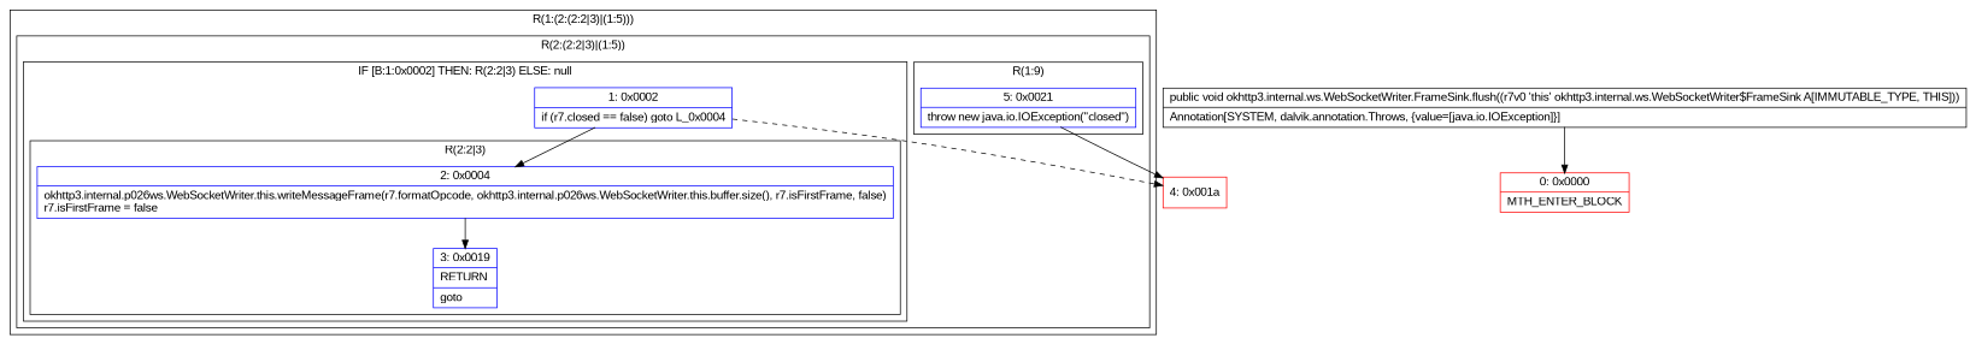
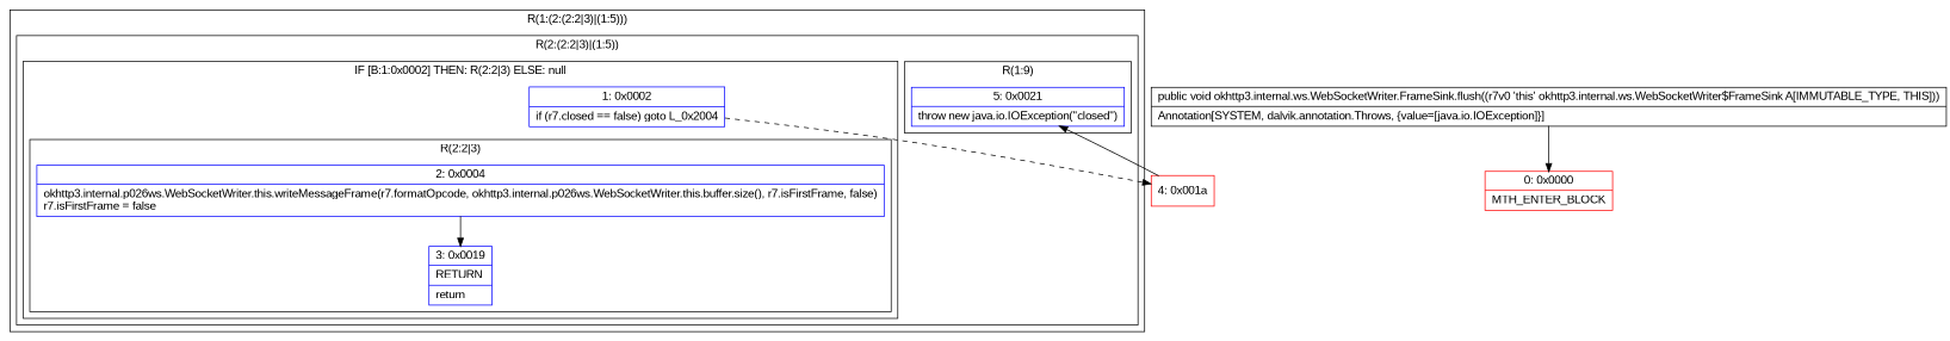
  digraph {
    fontname="Liberation Sans"
    node [color=blue fontname="Liberation Sans" shape=record]
    edge [fontname="Liberation Sans"]
    n1 [label="{2\:\ 0x0004|okhttp3.internal.p026ws.WebSocketWriter.this.writeMessageFrame(r7.formatOpcode, okhttp3.internal.p026ws.WebSocketWriter.this.buffer.size(), r7.isFirstFrame, false)\lr7.isFirstFrame = false\l}"]
-   n2 [label="{3\:\ 0x0019|RETURN\l|goto\l}"]
-   n3 [label="{1\:\ 0x0002|if (r7.closed == false) goto L_0x0004\l}"]
+   n2 [label="{3\:\ 0x0019|RETURN\l|return\l}"]
+   n3 [label="{1\:\ 0x0002|if (r7.closed == false) goto L_0x2004\l}"]
    n4 [label="{5\:\ 0x0021|throw new java.io.IOException(\"closed\")\l}"]
    n5 [color=red label="{4\:\ 0x001a}"]
    n6 [color=red label="{0\:\ 0x0000|MTH_ENTER_BLOCK\l}"]
    n7 [label="{public void okhttp3.internal.ws.WebSocketWriter.FrameSink.flush((r7v0 'this' okhttp3.internal.ws.WebSocketWriter$FrameSink A[IMMUTABLE_TYPE, THIS]))  | Annotation[SYSTEM, dalvik.annotation.Throws, \{value=[java.io.IOException]\}]\l}" color=""]
    subgraph cluster_1 {
      label="R(1:(2:(2:2|3)|(1:5)))"
      subgraph cluster_2 {
        label="R(2:(2:2|3)|(1:5))"
        subgraph cluster_3 {
          label="IF [B:1:0x0002] THEN: R(2:2|3) ELSE: null"
          n3
          subgraph cluster_4 {
            label="R(2:2|3)"
            n1
            n2
          }
        }
        subgraph cluster_5 {
          label="R(1:9)"
          n4
        }
      }
    }
    n1 -> n2
-   n3 -> n1
    n3 -> n5 [style=dashed]
-   n4 -> n5
+   n5 -> n4
    n7 -> n6
  }
